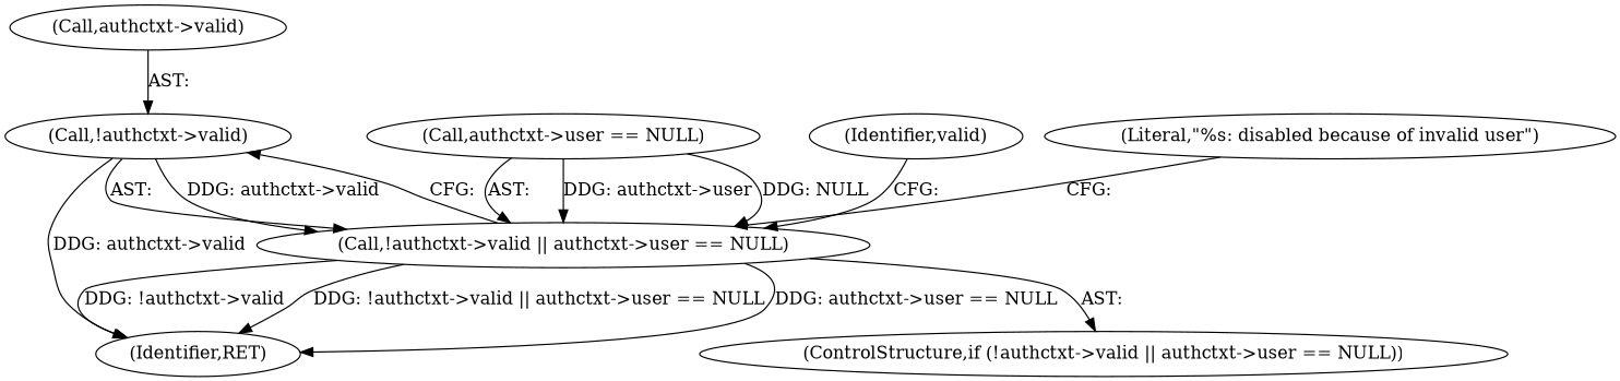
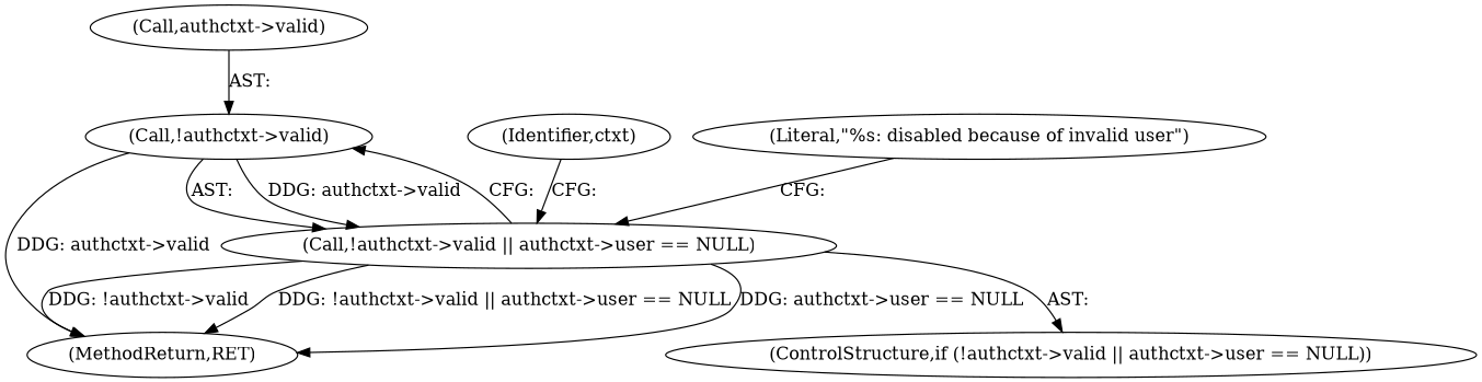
  digraph {
    n1 [label="(Call,!authctxt->valid)"]
    n2 [label="(Call,!authctxt->valid || authctxt->user == NULL)"]
-   n3 [label="(Identifier,RET)"]
+   n3 [label="(MethodReturn,RET)"]
    n4 [label="(ControlStructure,if (!authctxt->valid || authctxt->user == NULL))"]
    n5 [label="(Call,authctxt->valid)"]
-   n6 [label="(Call,authctxt->user == NULL)"]
-   n7 [label="(Identifier,valid)"]
+   n7 [label="(Identifier,ctxt)"]
    n8 [label="(Literal,\"%s: disabled because of invalid user\")"]
    n1 -> n2 [label="AST: "]
    n1 -> n2 [label="DDG: authctxt->valid"]
    n1 -> n3 [label="DDG: authctxt->valid"]
    n2 -> n1 [label="CFG: "]
    n2 -> n3 [label="DDG: !authctxt->valid"]
    n2 -> n3 [label="DDG: !authctxt->valid || authctxt->user == NULL"]
    n2 -> n3 [label="DDG: authctxt->user == NULL"]
    n2 -> n4 [label="AST: "]
    n5 -> n1 [label="AST: "]
-   n6 -> n2 [label="AST: "]
-   n6 -> n2 [label="DDG: authctxt->user"]
-   n6 -> n2 [label="DDG: NULL"]
    n7 -> n2 [label="CFG: "]
    n8 -> n2 [label="CFG: "]
  }
